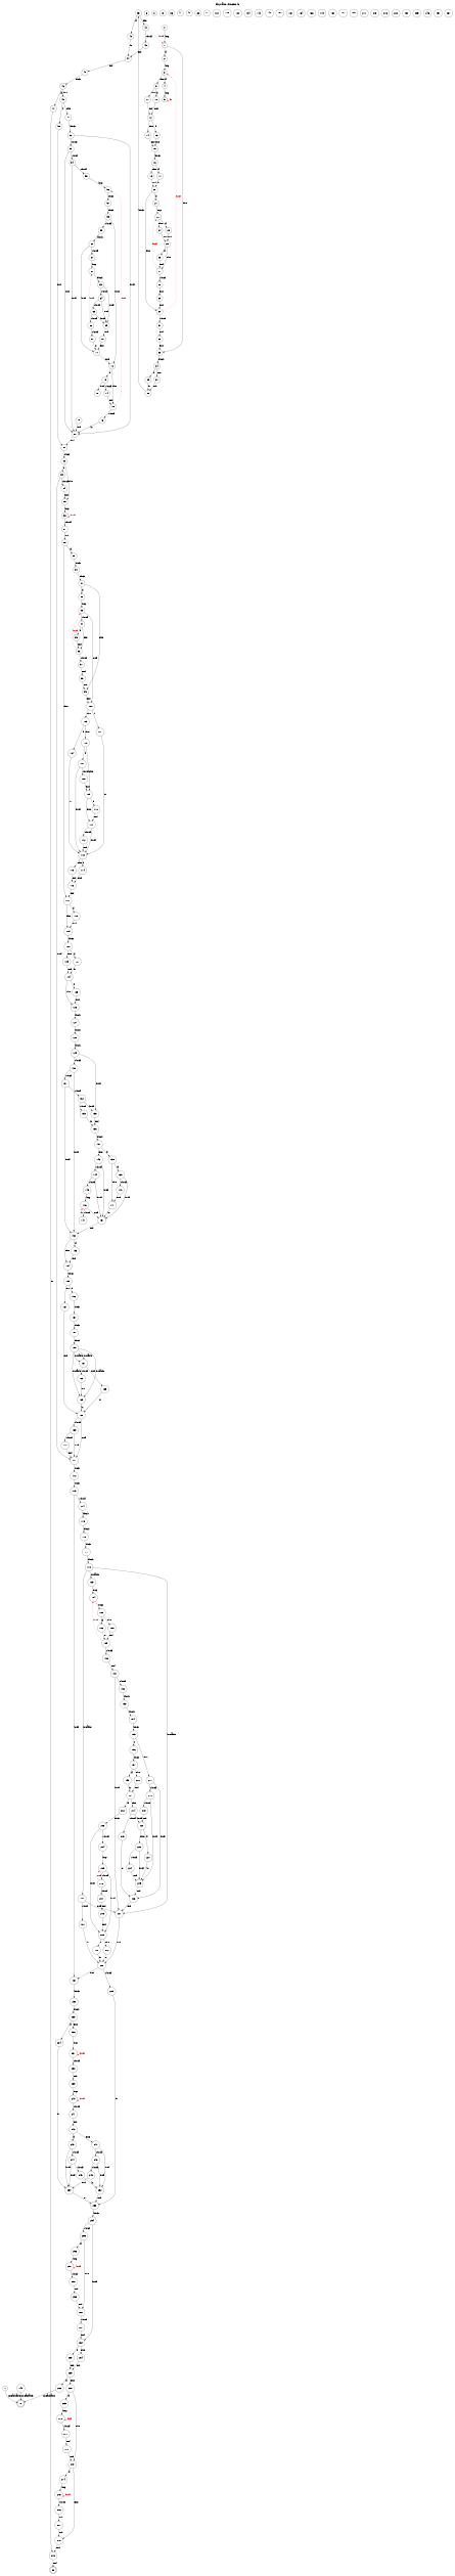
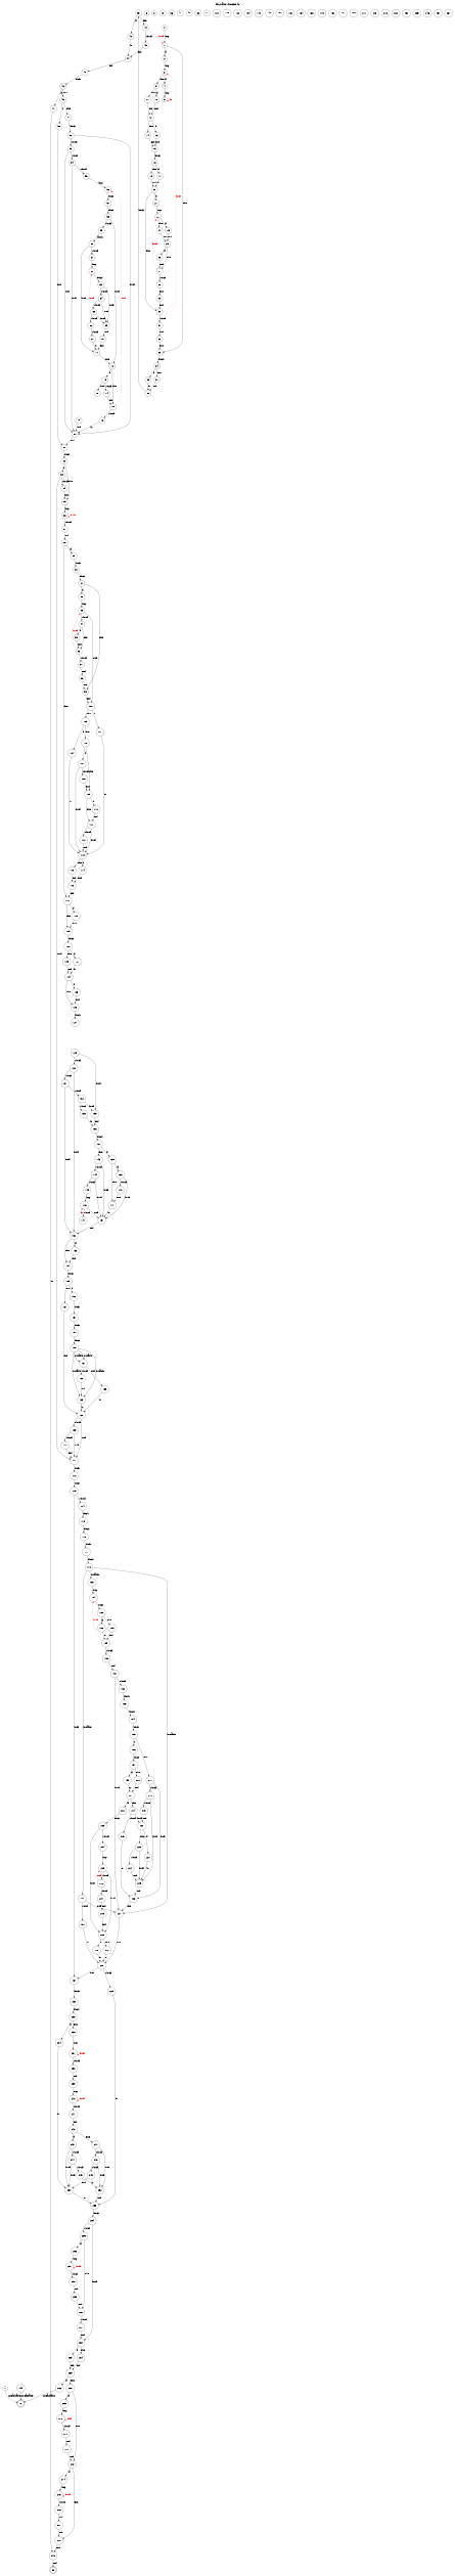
  digraph {
    fontname="DejaVu Serif"
    label="dhry.wasm - function 46"
    labelfontcolor=black
    labelfontname=Helvetica
    labelfontsize=16
    labelloc=t
    node [fontname="DejaVu Serif" shape=circle fontcolor=black]
    edge [fontname="DejaVu Serif"]
    E [shape=doublecircle fontcolor=""]
    U [shape=doublecircle fontcolor=""]
    n3 [label=0]
    n4 [label=1]
    n5 [label=2]
    n6 [label=33]
    n7 [label=3]
    n8 [label=34]
    n9 [label=4]
    n10 [label=9]
    n11 [label=5]
    n12 [label=10]
    n13 [label=11]
    n14 [label=6]
    n15 [label=7]
    n16 [label=8]
    n17 [label=12]
    n18 [label=13]
    n19 [label=14]
    n20 [label=15]
    n21 [label=16]
    n22 [label=17]
    n23 [label=19]
    n24 [label=20]
    n25 [label=21]
    n26 [label=30]
    n27 [label=18]
    n28 [label=22]
    n29 [label=31]
    n30 [label=23]
    n31 [label=24]
    n32 [label=25]
    n33 [label=26]
    n34 [label=27]
    n35 [label=28]
    n36 [label=29]
    n37 [label=32]
    n38 [label=35]
    n39 [label=37]
    n40 [label=38]
    n41 [label=39]
    n42 [label=36]
    n43 [label=40]
    n44 [label=42]
    n45 [label=44]
    n46 [label=43]
    n47 [label=45]
    n48 [label=41]
    n49 [label=46]
    n50 [label=47]
    n51 [label=49]
    n52 [label=279]
    n53 [label=50]
    n54 [label=51]
    n55 [label=48]
    n56 [label=81]
    n57 [label=52]
    n58 [label=82]
    n59 [label=53]
    n60 [label=80]
    n61 [label=54]
    n62 [label=55]
    n63 [label=56]
    n64 [label=57]
    n65 [label=58]
    n66 [label=59]
    n67 [label=72]
    n68 [label=60]
    n69 [label=73]
    n70 [label=75]
    n71 [label=61]
    n72 [label=71]
    n73 [label=62]
    n74 [label=63]
    n75 [label=64]
    n76 [label=69]
    n77 [label=65]
    n78 [label=70]
    n79 [label=66]
    n80 [label=67]
    n81 [label=68]
    n82 [label=74]
    n83 [label=78]
    n84 [label=76]
    n85 [label=77]
    n86 [label=79]
    n87 [label=83]
    n88 [label=85]
    n89 [label=84]
    n90 [label=171]
    n91 [label=86]
    n92 [label=172]
    n93 [label=87]
    n94 [label=88]
    n95 [label=89]
    n96 [label=117]
    n97 [label=90]
    n98 [label=118]
    n99 [label=119]
    n100 [label=91]
    n101 [label=92]
    n102 [label=99]
    n103 [label=93]
    n104 [label=100]
    n105 [label=94]
    n106 [label=95]
    n107 [label=96]
    n108 [label=101]
    n109 [label=103]
    n110 [label=97]
    n111 [label=98]
    n112 [label=113]
    n113 [label=104]
    n114 [label=106]
    n115 [label=114]
    n116 [label=115]
    n117 [label=102]
    n118 [label=107]
    n119 [label=109]
    n120 [label=105]
    n121 [label=108]
    n122 [label=110]
    n123 [label=111]
    n124 [label=112]
    n125 [label=116]
    n126 [label=120]
    n127 [label=121]
    n128 [label=123]
    n129 [label=124]
    n130 [label=125]
    n131 [label=126]
    n132 [label=122]
    n133 [label=127]
-   n134 [label=128]
    n135 [label=129]
    n136 [label=130]
    n137 [label=135]
    n138 [label=131]
    n139 [label=152]
    n140 [label=136]
    n141 [label=132]
    n142 [label=153]
    n143 [label=154]
    n144 [label=133]
    n145 [label=137]
    n146 [label=134]
    n147 [label=138]
    n148 [label=143]
    n149 [label=139]
    n150 [label=141]
    n151 [label=151]
    n152 [label=144]
    n153 [label=140]
    n154 [label=142]
    n155 [label=145]
    n156 [label=146]
    n157 [label=147]
    n158 [label=148]
    n159 [label=149]
    n160 [label=150]
    n161 [label=155]
    n162 [label=156]
    n163 [label=167]
    n164 [label=157]
    n165 [label=168]
    n166 [label=158]
    n167 [label=159]
    n168 [label=161]
    n169 [label=163]
    n170 [label=162]
    n171 [label=165]
    n172 [label=160]
    n173 [label=169]
    n174 [label=164]
    n175 [label=166]
    n176 [label=170]
    n177 [label=173]
    n178 [label=174]
    n179 [label=231]
    n180 [label=175]
    n181 [label=232]
    n182 [label=176]
    n183 [label=177]
    n184 [label=178]
    n185 [label=180]
    n186 [label=183]
    n187 [label=227]
    n188 [label=181]
    n189 [label=184]
    n190 [label=228]
    n191 [label=179]
    n192 [label=229]
    n193 [label=182]
    n194 [label=185]
    n195 [label=186]
    n196 [label=188]
    n197 [label=189]
    n198 [label=190]
    n199 [label=187]
    n200 [label=191]
    n201 [label=192]
    n202 [label=193]
    n203 [label=194]
    n204 [label=195]
    n205 [label=196]
    n206 [label=217]
    n207 [label=197]
    n208 [label=226]
    n209 [label=218]
    n210 [label=198]
    n211 [label=200]
    n212 [label=201]
    n213 [label=202]
    n214 [label=214]
    n215 [label=199]
    n216 [label=203]
    n217 [label=215]
    n218 [label=220]
    n219 [label=204]
    n220 [label=209]
    n221 [label=205]
    n222 [label=210]
    n223 [label=212]
    n224 [label=206]
    n225 [label=207]
    n226 [label=208]
    n227 [label=211]
    n228 [label=213]
    n229 [label=221]
    n230 [label=223]
    n231 [label=216]
    n232 [label=219]
    n233 [label=225]
    n234 [label=224]
    n235 [label=222]
    n236 [label=253]
    n237 [label=254]
    n238 [label=230]
    n239 [label=233]
    n240 [label=234]
    n241 [label=236]
    n242 [label=250]
    n243 [label=237]
    n244 [label=235]
    n245 [label=238]
    n246 [label=239]
    n247 [label=240]
    n248 [label=241]
    n249 [label=242]
    n250 [label=243]
    n251 [label=247]
    n252 [label=244]
    n253 [label=252]
    n254 [label=248]
    n255 [label=245]
    n256 [label=246]
    n257 [label=249]
    n258 [label=251]
    n259 [label=255]
    n260 [label=262]
    n261 [label=256]
    n262 [label=260]
    n263 [label=263]
    n264 [label=264]
    n265 [label=257]
    n266 [label=261]
    n267 [label=258]
    n268 [label=259]
    n269 [label=265]
    n270 [label=266]
    n271 [label=268]
    n272 [label=269]
    n273 [label=273]
    n274 [label=267]
    n275 [label=270]
    n276 [label=274]
    n277 [label=278]
    n278 [label=271]
    n279 [label=272]
    n280 [label=275]
    n281 [label=276]
    n282 [label=277]
    n3 -> n4 [label=loop]
    n4 -> n5 [label=if]
    n4 -> n6 [label=else]
    n5 -> n7 [label=loop]
    n6 -> n8 [label=block]
    n7 -> n9 [label=if]
    n7 -> n10 [label=else]
    n8 -> n38 [label=if]
    n8 -> n39 [label=else]
    n9 -> n11 [label=loop]
    n10 -> n12 [label=if]
    n10 -> n13 [label=else]
    n11 -> n11 [color=red fontcolor=red label=br style=dashed]
    n12 -> n17 [label=end]
    n13 -> n17 [label=end]
    n15 -> U [label=unreachable]
    n17 -> n18 [label=if]
    n17 -> n19 [label=else]
    n18 -> n20 [label=end]
    n19 -> n20 [label=end]
    n20 -> n21 [label=block]
    n21 -> n22 [label=if]
    n21 -> n23 [label=else style=dashed]
    n22 -> n24 [label=br]
    n23 -> n24 [label=end]
    n24 -> n25 [label=if]
    n24 -> n26 [label=else]
    n25 -> n28 [label=loop]
    n26 -> n7 [color=red fontcolor=red label=br_if style=dashed]
    n26 -> n29 [label="~br_if"]
    n28 -> n30 [label=if]
    n28 -> n31 [label=else]
    n29 -> n37 [label=end]
    n30 -> n32 [label=end]
    n31 -> n32 [label=end]
    n32 -> n33 [label=if]
    n32 -> n34 [label=else]
    n33 -> n34 [label=end]
    n34 -> n28 [color=red fontcolor=red label=br_if style=dashed]
    n34 -> n35 [label="~br_if"]
    n35 -> n36 [label=end]
    n36 -> n26 [label=end]
    n37 -> n6 [label=end]
    n38 -> n40 [label=br]
    n39 -> n40 [label=end]
    n40 -> n41 [label=block]
    n41 -> n43 [label=if]
    n41 -> n44 [label=else]
    n43 -> n45 [label=br]
    n44 -> n4 [color=red fontcolor=red label=br_if style=dashed]
    n44 -> n46 [label="~br_if"]
    n45 -> n47 [label=end]
    n46 -> n45 [label=end]
    n47 -> n49 [label=block]
    n49 -> n50 [label=if]
    n49 -> n51 [label=else]
    n50 -> n52 [label=br]
    n51 -> n53 [label=if]
    n51 -> n54 [label=else]
    n52 -> E [label=end]
    n53 -> n56 [label=end]
    n54 -> n57 [label=block]
    n56 -> n58 [label=block]
    n57 -> n59 [label="~br_if"]
    n57 -> n60 [label=br_if]
    n58 -> n87 [label=if]
    n58 -> n88 [label=else]
    n59 -> n60 [label=br_if]
    n59 -> n61 [label="~br_if"]
    n60 -> n56 [label=end]
    n61 -> n60 [label=br_if]
    n61 -> n62 [label="~br_if"]
    n62 -> n63 [label=loop]
    n63 -> n64 [label=block]
    n64 -> n65 [label=block]
    n65 -> n66 [label="~br_if"]
    n65 -> n67 [label=br_if]
    n66 -> n68 [label=block]
    n67 -> n69 [label=if]
    n67 -> n70 [label=else]
    n68 -> n71 [label="~br_if"]
    n68 -> n72 [label=br_if]
    n69 -> n82 [label="~br_if"]
    n69 -> n83 [label=br_if]
    n70 -> n63 [color=red fontcolor=red label=br_if style=dashed]
    n70 -> n84 [label="~br_if"]
    n71 -> n73 [label=loop]
    n72 -> n67 [label=end]
    n73 -> n74 [label=block]
    n74 -> n75 [label="~br_if"]
    n74 -> n76 [label=br_if]
    n75 -> n76 [label=br_if]
    n75 -> n77 [label="~br_if"]
    n76 -> n78 [label=end]
    n77 -> n76 [label=br_if]
    n77 -> n79 [label="~br_if"]
    n78 -> n72 [label=end]
    n79 -> n73 [color=red fontcolor=red label=br_if style=dashed]
    n79 -> n80 [label="~br_if"]
    n80 -> n72 [label=br]
    n82 -> n70 [label=end]
    n84 -> n60 [label=br]
    n86 -> n60 [label=end]
    n87 -> n89 [label="~br_if"]
    n87 -> n90 [label=br_if]
    n88 -> n91 [label=loop]
    n89 -> n88 [label=end]
    n90 -> n92 [label=block]
    n91 -> n91 [color=red fontcolor=red label=br_if style=dashed]
    n91 -> n93 [label="~br_if"]
    n92 -> n177 [label=block]
    n93 -> n94 [label=end]
    n94 -> n95 [label=if]
    n94 -> n96 [label=else]
    n95 -> n97 [label=block]
    n96 -> n98 [label=if]
    n96 -> n99 [label=else]
    n97 -> n100 [label=block]
    n98 -> n99 [label=end]
    n99 -> n126 [label=block]
    n100 -> n101 [label=if]
    n100 -> n102 [label=else]
    n101 -> n103 [label=loop]
    n102 -> n104 [label=end]
    n103 -> n104 [label=br_if]
    n103 -> n105 [label="~br_if"]
    n104 -> n108 [label=if]
    n104 -> n109 [label=else]
    n105 -> n106 [label=if]
    n105 -> n107 [label=else]
    n106 -> n107 [label=end]
    n107 -> n103 [color=red fontcolor=red label=br_if style=dashed]
    n107 -> n110 [label="~br_if"]
    n108 -> n112 [label=br]
    n109 -> n113 [label=if]
    n109 -> n114 [label=else]
    n110 -> n111 [label=end]
    n111 -> n102 [label=end]
    n112 -> n115 [label=if]
    n112 -> n116 [label=else]
    n113 -> n112 [label=br]
    n114 -> n118 [label=if]
    n114 -> n119 [label=else]
    n115 -> n125 [label=end]
    n116 -> n125 [label=end]
    n118 -> n112 [label=br_if]
    n118 -> n121 [label="~br_if"]
    n119 -> n122 [label=if]
    n119 -> n123 [label=else]
    n121 -> n119 [label=end]
    n122 -> n123 [label=end]
    n123 -> n112 [label=br_if]
    n123 -> n124 [label="~br_if"]
    n124 -> n112 [label=end]
    n125 -> n96 [label=end]
    n126 -> n127 [label=if]
    n126 -> n128 [label=else]
    n127 -> n129 [label=br]
    n128 -> n129 [label=end]
    n129 -> n130 [label=if]
    n129 -> n131 [label=else]
    n130 -> n131 [label=end]
    n131 -> n133 [label=block]
-   n133 -> n134 [label=block]
-   n134 -> n135 [label=block]
    n135 -> n136 [label="~br_if"]
    n135 -> n137 [label=br_if]
    n136 -> n138 [label="~br_if"]
    n136 -> n139 [label=br_if]
    n137 -> n140 [label=end]
    n138 -> n139 [label=br_if]
    n138 -> n141 [label="~br_if"]
    n139 -> n142 [label=if]
    n139 -> n143 [label=else]
    n140 -> n145 [label=block]
    n141 -> n137 [label=br_if]
    n141 -> n144 [label="~br_if"]
    n142 -> n143 [label=end]
    n143 -> n161 [label=block]
    n144 -> n140 [label=br]
    n145 -> n147 [label=if]
    n145 -> n148 [label=else]
    n147 -> n149 [label=if]
    n147 -> n150 [label=else]
    n148 -> n151 [label=br_if]
    n148 -> n152 [label="~br_if"]
    n149 -> n151 [label=br_if]
    n149 -> n153 [label="~br_if"]
    n150 -> n151 [label=br]
    n151 -> n139 [label=end]
    n152 -> n151 [label=br_if]
    n152 -> n155 [label="~br_if"]
    n153 -> n150 [label=end]
    n155 -> n156 [label=loop]
    n156 -> n151 [label=br_if]
    n156 -> n157 [label="~br_if"]
    n157 -> n156 [color=red fontcolor=red label=br style=dashed]
    n159 -> U [label=unreachable]
    n161 -> n162 [label=if]
    n161 -> n163 [label=else]
    n162 -> n164 [label=block]
    n163 -> n165 [label=end]
    n164 -> n166 [label=block]
    n165 -> n90 [label=br_if]
    n165 -> n173 [label="~br_if"]
    n166 -> n167 [label=block]
    n167 -> n168 [label=br_table]
    n167 -> n168 [label=br_table]
    n167 -> n169 [label=br_table]
    n167 -> n169 [label=br_table]
    n168 -> n170 [label="~br_if"]
    n168 -> n171 [label=br_if]
    n169 -> n165 [label=br]
    n170 -> n169 [label=end]
    n171 -> n165 [label=br]
    n173 -> n90 [label=br_if]
    n173 -> n176 [label="~br_if"]
    n176 -> n90 [label=end]
    n177 -> n178 [label="~br_if"]
    n177 -> n179 [label=br_if]
    n178 -> n180 [label=block]
    n179 -> n181 [label=block]
    n180 -> n182 [label=block]
    n181 -> n239 [label=block]
    n182 -> n183 [label=block]
    n183 -> n184 [label=block]
    n184 -> n185 [label=br_table]
    n184 -> n186 [label=br_table]
    n184 -> n187 [label=br_table]
    n185 -> n187 [label=br_if]
    n185 -> n188 [label="~br_if"]
    n186 -> n189 [label=loop]
    n187 -> n190 [label=end]
    n188 -> n190 [label=br]
    n189 -> n194 [label=block]
    n190 -> n179 [label=br_if]
    n190 -> n192 [label="~br_if"]
    n192 -> n236 [label=br]
    n194 -> n195 [label=if]
    n194 -> n196 [label=else]
    n195 -> n197 [label=br]
    n196 -> n197 [label=end]
    n197 -> n189 [color=red fontcolor=red label=br_if style=dashed]
    n197 -> n198 [label="~br_if"]
    n198 -> n200 [label=end]
    n200 -> n187 [label=br_if]
    n200 -> n201 [label="~br_if"]
    n201 -> n202 [label=block]
    n202 -> n203 [label=block]
    n203 -> n204 [label=block]
    n204 -> n205 [label=if]
    n204 -> n206 [label=else]
    n205 -> n207 [label=block]
    n206 -> n208 [label=br_if]
    n206 -> n209 [label="~br_if"]
    n207 -> n210 [label=if]
    n207 -> n211 [label=else]
    n208 -> n187 [label=end]
    n209 -> n232 [label="~br_if"]
    n209 -> n233 [label=br_if]
    n210 -> n212 [label=br]
    n211 -> n212 [label=end]
    n212 -> n213 [label=if]
    n212 -> n214 [label=else]
    n213 -> n216 [label=block]
    n214 -> n217 [label="~br_if"]
    n214 -> n218 [label=br_if]
    n216 -> n219 [label="~br_if"]
    n216 -> n220 [label=br_if]
    n217 -> n208 [label=br]
    n218 -> n229 [label=if]
    n218 -> n230 [label=else]
    n219 -> n221 [label=loop]
    n220 -> n222 [label=if]
    n220 -> n223 [label=else]
    n221 -> n220 [label=br_if]
    n221 -> n224 [label="~br_if"]
    n222 -> n190 [label=br]
    n223 -> n190 [label=br]
    n224 -> n221 [color=red fontcolor=red label=br_if style=dashed]
    n224 -> n225 [label="~br_if"]
    n225 -> n226 [label=end]
    n226 -> n220 [label=end]
    n229 -> n233 [label=br]
    n230 -> n233 [label=br_if]
    n230 -> n234 [label="~br_if"]
    n232 -> n218 [label=end]
    n233 -> n208 [label=end]
    n234 -> n233 [label=end]
    n236 -> n237 [label=block]
    n237 -> n259 [label="~br_if"]
    n237 -> n260 [label=br_if]
    n239 -> n240 [label=if]
    n239 -> n241 [label=else]
    n240 -> n242 [label=br]
    n241 -> n243 [label=loop]
    n242 -> n236 [label=br]
    n243 -> n243 [color=red fontcolor=red label=br_if style=dashed]
    n243 -> n245 [label="~br_if"]
    n245 -> n246 [label=end]
    n246 -> n247 [label=loop]
    n247 -> n247 [color=red fontcolor=red label=br_if style=dashed]
    n247 -> n248 [label="~br_if"]
    n248 -> n249 [label=end]
    n249 -> n250 [label=if]
    n249 -> n251 [label=else]
    n250 -> n242 [label=br_if]
    n250 -> n252 [label="~br_if"]
    n251 -> n253 [label=br_if]
    n251 -> n254 [label="~br_if"]
    n252 -> n242 [label=br_if]
    n252 -> n255 [label="~br_if"]
    n253 -> n236 [label=end]
    n254 -> n253 [label=br_if]
    n254 -> n257 [label="~br_if"]
    n255 -> n253 [label=br]
    n257 -> n242 [label=end]
    n259 -> n261 [label=if]
    n259 -> n262 [label=else]
    n260 -> n263 [label=if]
    n260 -> n264 [label=else]
    n261 -> n265 [label=loop]
    n262 -> n266 [label="~br_if"]
    n263 -> n269 [label=end]
    n264 -> n269 [label=end]
    n265 -> n265 [color=red fontcolor=red label=br_if style=dashed]
    n265 -> n267 [label="~br_if"]
    n266 -> n260 [label=end]
    n267 -> n268 [label=end]
    n268 -> n262 [label=end]
    n269 -> n270 [label=if]
    n269 -> n271 [label=else]
    n270 -> U [label=unreachable]
    n271 -> n272 [label=if]
    n271 -> n273 [label=else]
    n272 -> n275 [label=loop]
    n273 -> n276 [label=if]
    n273 -> n277 [label=else]
    n275 -> n275 [color=red fontcolor=red label=br_if style=dashed]
    n275 -> n278 [label="~br_if"]
    n276 -> n280 [label=loop]
    n277 -> n52 [label=end]
    n278 -> n279 [label=end]
    n279 -> n273 [label=end]
    n280 -> n280 [color=red fontcolor=red label=br_if style=dashed]
    n280 -> n281 [label="~br_if"]
    n281 -> n282 [label=end]
    n282 -> n277 [label=end]
  }
